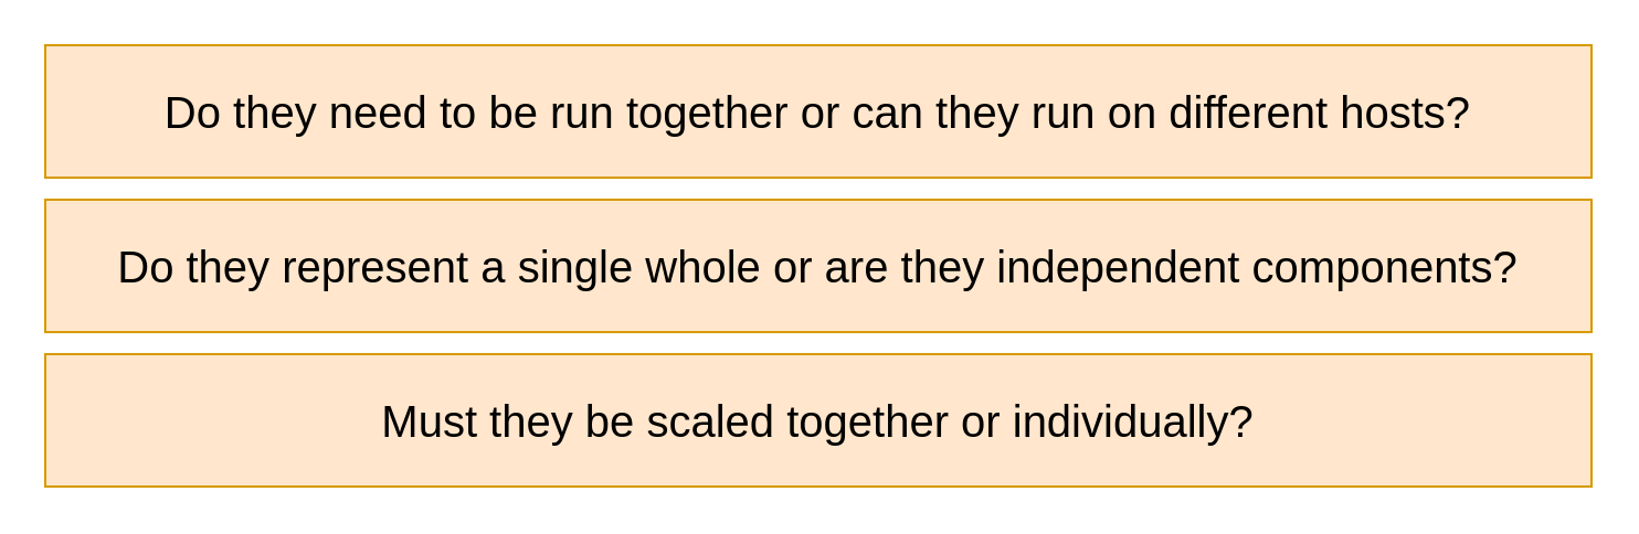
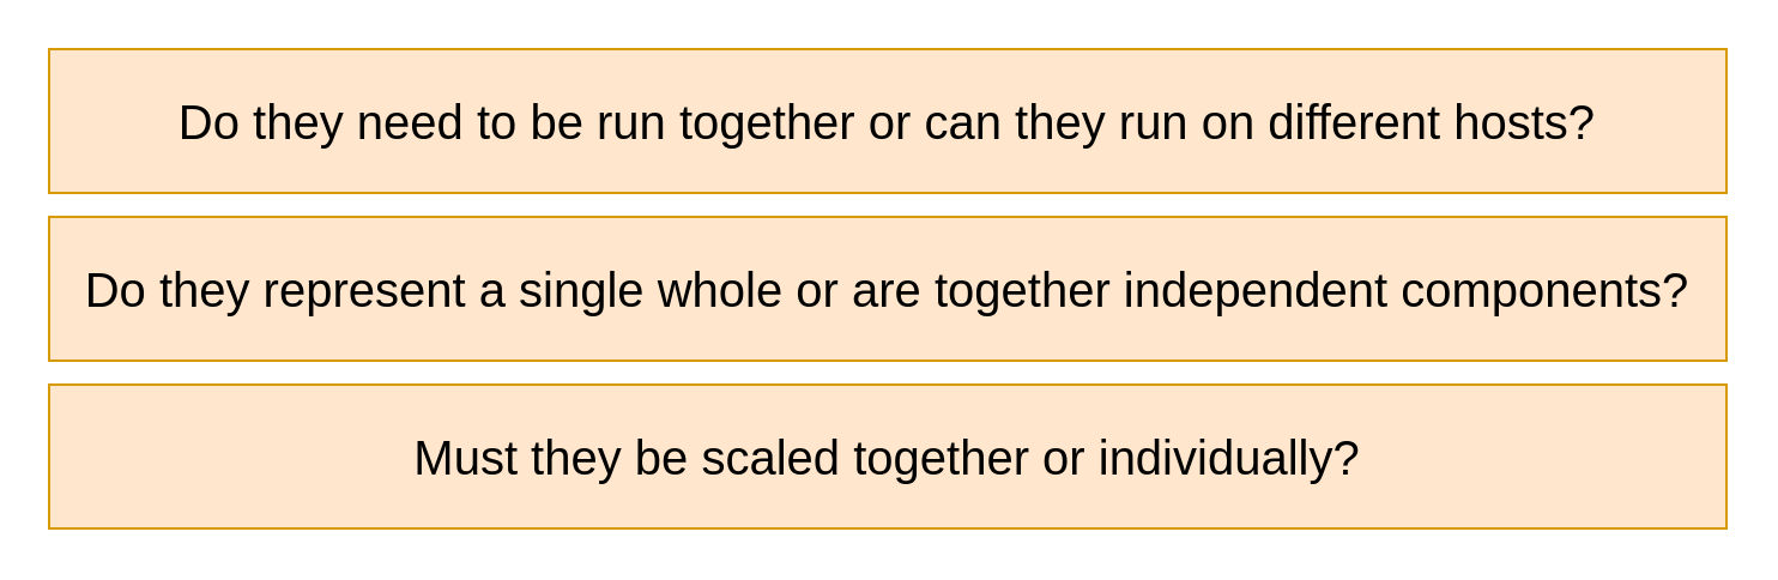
  <mxCell id="0" />
  <mxCell id="1" parent="0" />
  <mxCell id="2" value="&lt;font style=&quot;font-size: 20px;&quot;&gt;Do they need to be run together or can they run on different hosts?&lt;/font&gt;" style="rounded=0;whiteSpace=wrap;html=1;fillColor=#ffe6cc;strokeColor=#d79b00;" vertex="1" parent="1"><mxGeometry x="20" y="20" width="700" height="60" as="geometry" /></mxCell>
- <mxCell id="3" value="&lt;font style=&quot;font-size: 20px;&quot;&gt;Do they represent a single whole or are they independent components?&lt;/font&gt;" style="rounded=0;whiteSpace=wrap;html=1;fillColor=#ffe6cc;strokeColor=#d79b00;" vertex="1" parent="1"><mxGeometry x="20" y="90" width="700" height="60" as="geometry" /></mxCell>
+ <mxCell id="3" value="&lt;font style=&quot;font-size: 20px;&quot;&gt;Do they represent a single whole or are together independent components?&lt;/font&gt;" style="rounded=0;whiteSpace=wrap;html=1;fillColor=#ffe6cc;strokeColor=#d79b00;" vertex="1" parent="1"><mxGeometry x="20" y="90" width="700" height="60" as="geometry" /></mxCell>
  <mxCell id="4" value="&lt;font style=&quot;font-size: 20px;&quot;&gt;Must they be scaled together or individually?&lt;/font&gt;" style="rounded=0;whiteSpace=wrap;html=1;fillColor=#ffe6cc;strokeColor=#d79b00;" vertex="1" parent="1"><mxGeometry x="20" y="160" width="700" height="60" as="geometry" /></mxCell>
